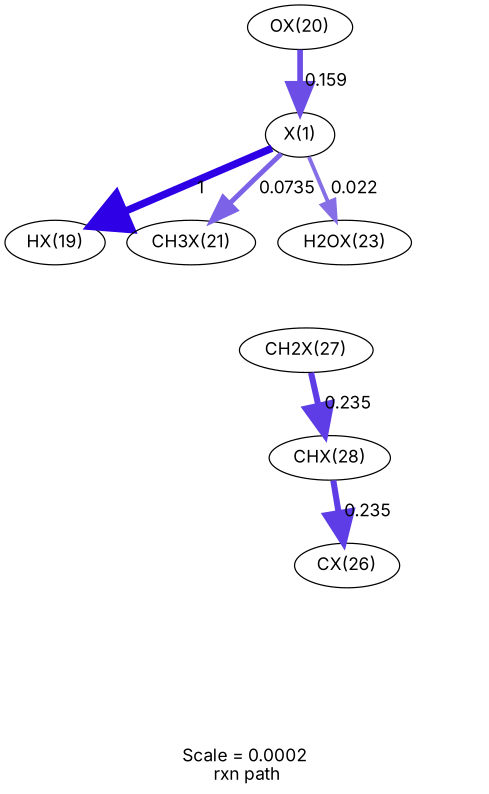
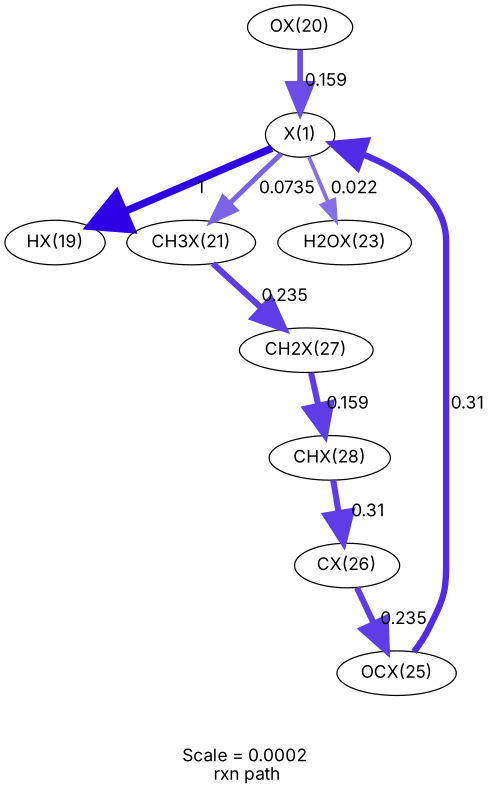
  digraph {
    fontname=Inter
    label="Scale = 0.0002\l rxn path"
    node [fontname=Inter]
    edge [arrowsize=2.45 color="0.7, 0.735, 0.9" fontname=Inter penwidth=4.91]
    n1 [label="X(1)"]
    n2 [label="HX(19)"]
    n3 [label="CH3X(21)"]
    n4 [label="H2OX(23)"]
    n5 [label="CH2X(27)"]
    n6 [label="OX(20)"]
    n7 [label="CHX(28)"]
+   n8 [label="OCX(25)"]
    n9 [label="CX(26)"]
    n1 -> n2 [arrowsize=3 color="0.7, 1.5, 0.9" label=" 1" penwidth=6]
    n1 -> n3 [arrowsize=2.01 color="0.7, 0.573, 0.9" label=" 0.0735" penwidth=4.03]
    n1 -> n4 [arrowsize=1.56 color="0.7, 0.522, 0.9" label=" 0.022" penwidth=3.12]
-   n5 -> n7 [label=" 0.235"]
+   n3 -> n5 [label=" 0.235"]
+   n5 -> n7 [label=" 0.159"]
    n6 -> n1 [arrowsize=2.31 color="0.7, 0.659, 0.9" label=" 0.159" penwidth=4.61]
-   n7 -> n9 [label=" 0.235"]
+   n7 -> n9 [label=" 0.31"]
+   n8 -> n1 [arrowsize=2.56 color="0.7, 0.81, 0.9" label=" 0.31" penwidth=5.12]
+   n9 -> n8 [label=" 0.235"]
  }
